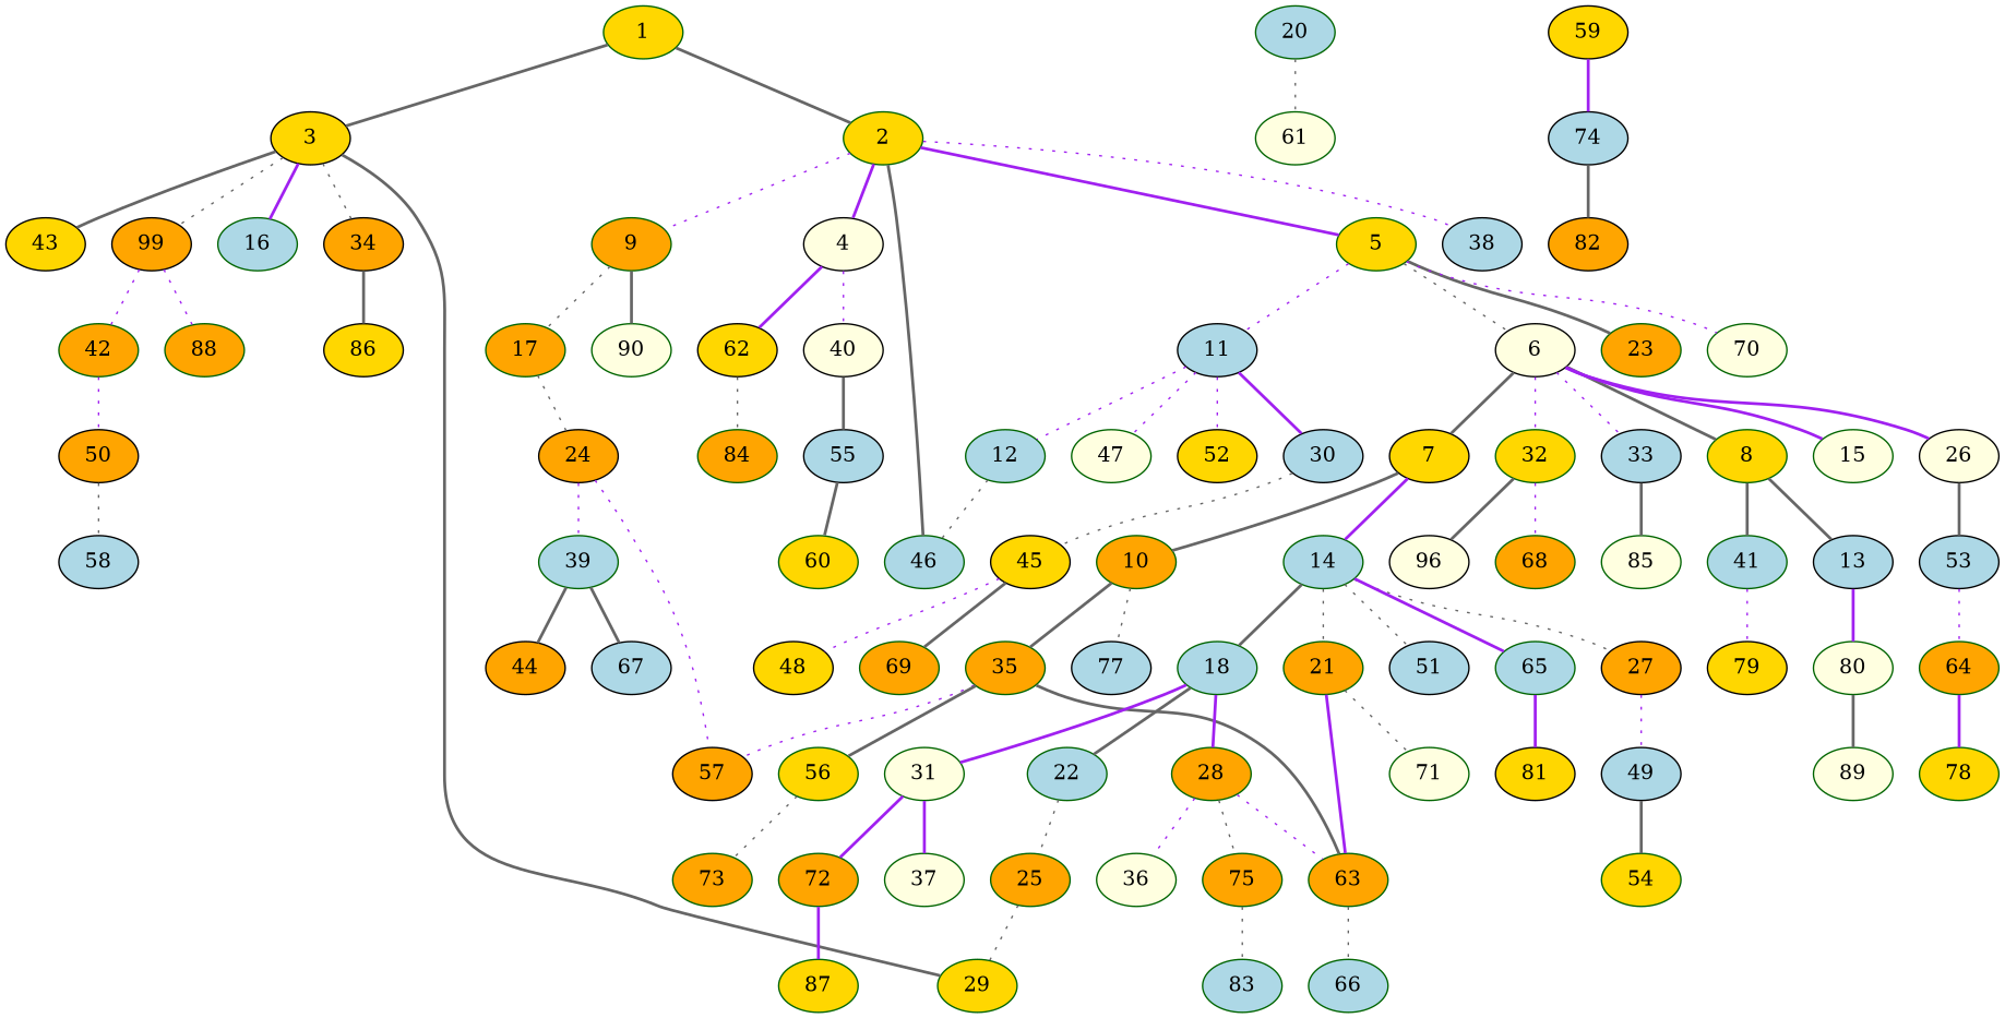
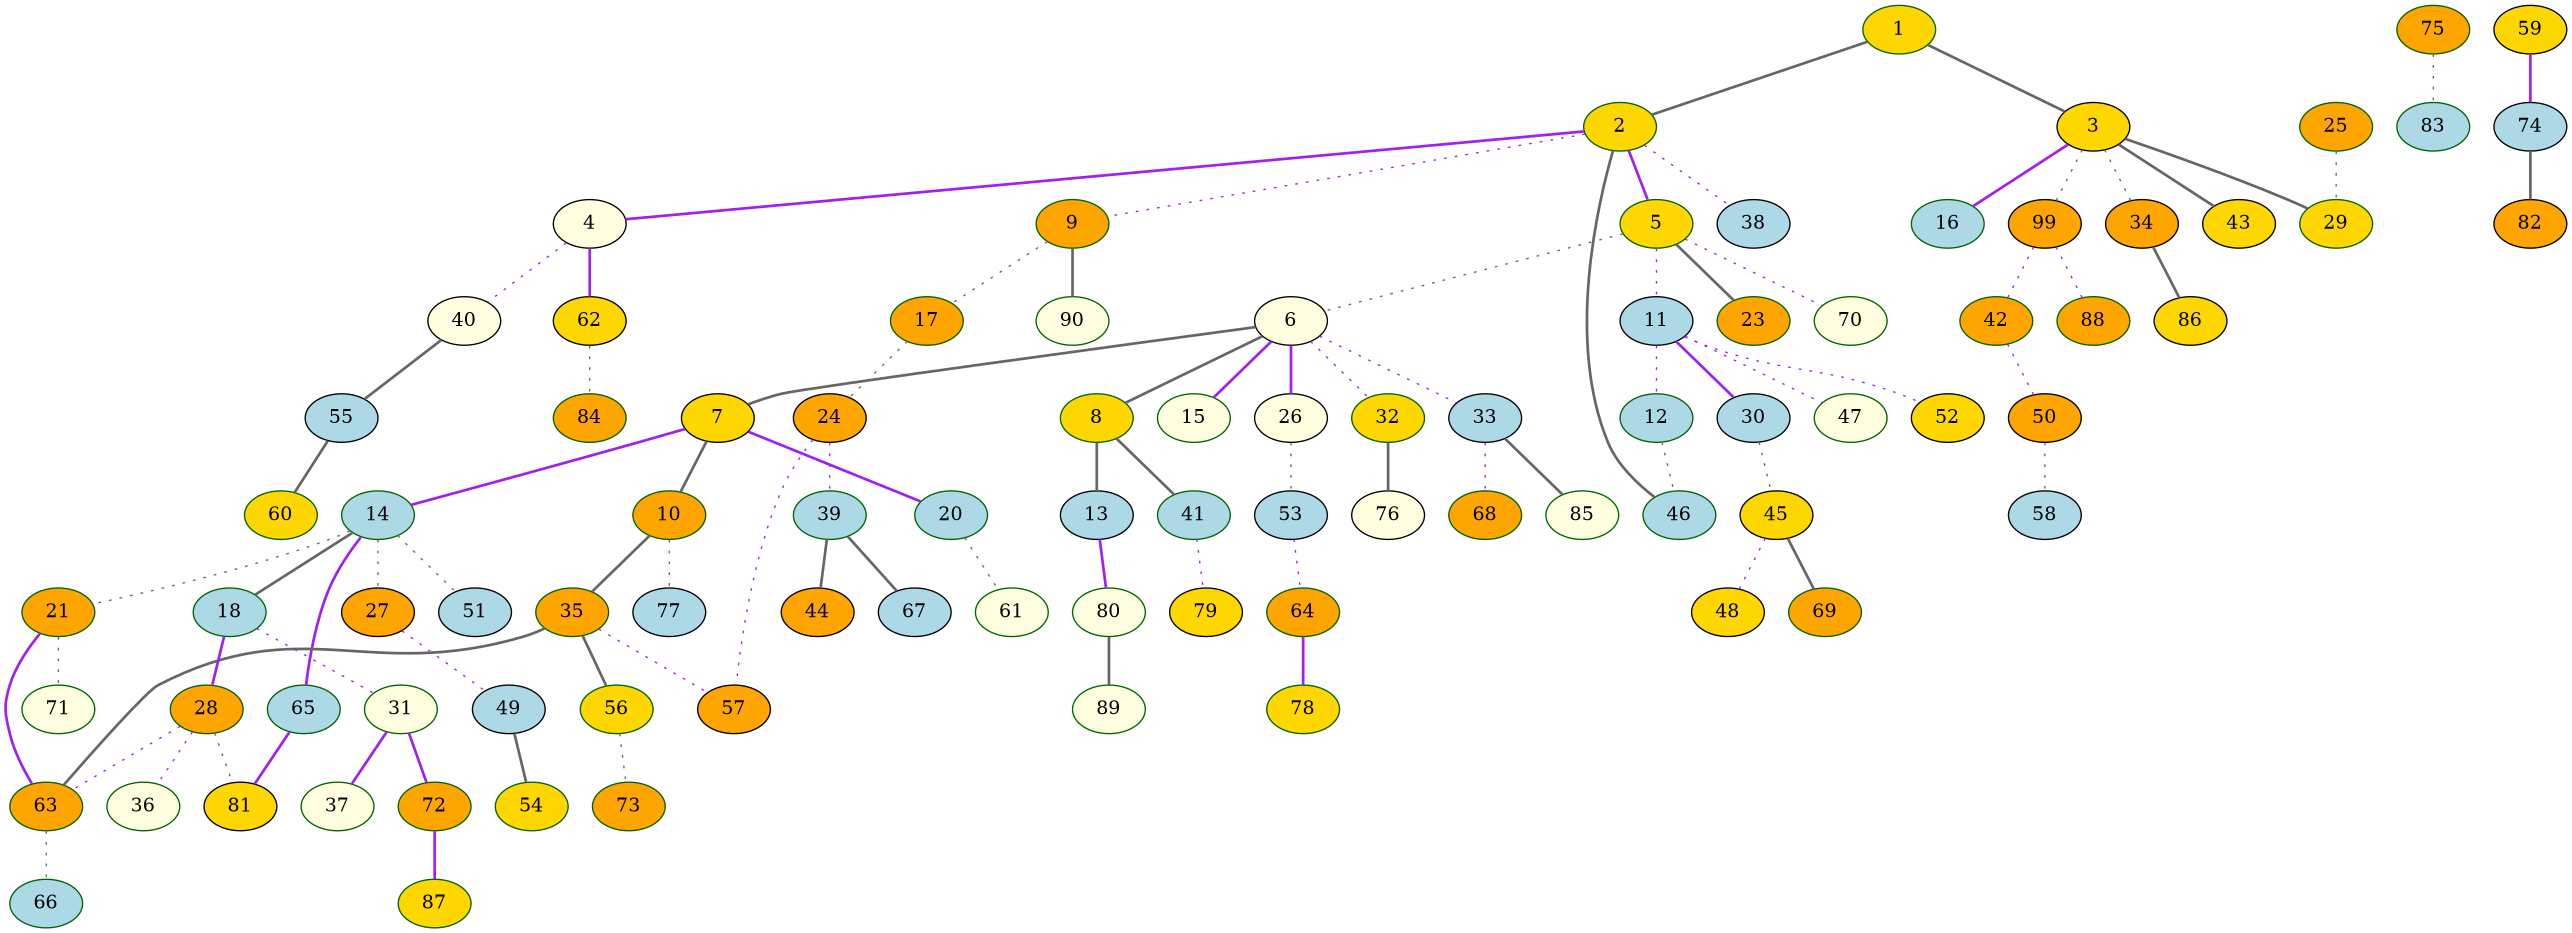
  graph {
    node [color=darkgreen fillcolor=orange style=filled]
    edge [color=gray40 style=bold]
    1 [fillcolor=gold]
    2 [fillcolor=gold]
    3 [color=black fillcolor=gold]
    4 [color=black fillcolor=lightyellow]
    5 [fillcolor=gold]
    9
    38 [color=black fillcolor=lightblue]
    46 [fillcolor=lightblue]
    16 [fillcolor=lightblue]
    n10 [color=black label=99]
    29 [fillcolor=gold]
    34 [color=black]
    43 [color=black fillcolor=gold]
    40 [color=black fillcolor=lightyellow]
    62 [color=black fillcolor=gold]
    6 [color=black fillcolor=lightyellow]
    11 [color=black fillcolor=lightblue]
    23
    70 [fillcolor=lightyellow]
    17
    90 [fillcolor=lightyellow]
    42
    88
    86 [color=black fillcolor=gold]
    55 [color=black fillcolor=lightblue]
    84
    7 [color=black fillcolor=gold]
    8 [fillcolor=gold]
    15 [fillcolor=lightyellow]
    26 [color=black fillcolor=lightyellow]
    32 [fillcolor=gold]
    33 [color=black fillcolor=lightblue]
    12 [fillcolor=lightblue]
    30 [color=black fillcolor=lightblue]
    47 [fillcolor=lightyellow]
    52 [color=black fillcolor=gold]
    10
    14 [fillcolor=lightblue]
    20 [fillcolor=lightblue]
    13 [color=black fillcolor=lightblue]
    41 [fillcolor=lightblue]
    53 [color=black fillcolor=lightblue]
-   76 [color=black fillcolor=lightyellow label=96]
+   76 [color=black fillcolor=lightyellow]
    68
    85 [fillcolor=lightyellow]
    35
    77 [color=black fillcolor=lightblue]
    18 [fillcolor=lightblue]
    21
    27 [color=black]
    51 [color=black fillcolor=lightblue]
    65 [fillcolor=lightblue]
    61 [fillcolor=lightyellow]
    80 [fillcolor=lightyellow]
    79 [color=black fillcolor=gold]
    24 [color=black]
    63
    57 [color=black]
    56 [fillcolor=gold]
    45 [color=black fillcolor=gold]
-   22 [fillcolor=lightblue]
    28
    31 [fillcolor=lightyellow]
    71 [fillcolor=lightyellow]
    49 [color=black fillcolor=lightblue]
    81 [color=black fillcolor=gold]
    89 [fillcolor=lightyellow]
    39 [fillcolor=lightblue]
    25
    36 [fillcolor=lightyellow]
    75
    37 [fillcolor=lightyellow]
    72
    50 [color=black]
    66 [fillcolor=lightblue]
    44 [color=black]
    67 [color=black fillcolor=lightblue]
    59 [color=black fillcolor=gold]
    74 [color=black fillcolor=lightblue]
    64
    54 [fillcolor=gold]
    83 [fillcolor=lightblue]
    48 [color=black fillcolor=gold]
    69
    87 [fillcolor=gold]
    73
    60 [fillcolor=gold]
    58 [color=black fillcolor=lightblue]
    78 [fillcolor=gold]
    82 [color=black]
    1 -- 2
    1 -- 3
    2 -- 4 [color=purple]
    2 -- 5 [color=purple]
    2 -- 9 [color=purple style=dotted]
    2 -- 38 [color=purple style=dotted]
    2 -- 46
    3 -- 16 [color=purple]
    3 -- n10 [style=dotted]
    3 -- 29
    3 -- 34 [style=dotted]
    3 -- 43
    4 -- 40 [color=purple style=dotted]
    4 -- 62 [color=purple]
    5 -- 6 [style=dotted]
    5 -- 11 [color=purple style=dotted]
    5 -- 23
    5 -- 70 [color=purple style=dotted]
    9 -- 17 [style=dotted]
    9 -- 90
    n10 -- 42 [color=purple style=dotted]
    n10 -- 88 [color=purple style=dotted]
    34 -- 86
    40 -- 55
    62 -- 84 [style=dotted]
    6 -- 7
    6 -- 8
    6 -- 15 [color=purple]
    6 -- 26 [color=purple]
    6 -- 32 [color=purple style=dotted]
    6 -- 33 [color=purple style=dotted]
    11 -- 12 [color=purple style=dotted]
    11 -- 30 [color=purple]
    11 -- 47 [color=purple style=dotted]
    11 -- 52 [color=purple style=dotted]
    17 -- 24 [style=dotted]
    42 -- 50 [color=purple style=dotted]
    55 -- 60
    7 -- 10
    7 -- 14 [color=purple]
+   7 -- 20 [color=purple]
    8 -- 13
    8 -- 41
-   26 -- 53
+   26 -- 53 [style=dotted]
    32 -- 76
-   32 -- 68 [color=purple style=dotted]
+   33 -- 68 [color=purple style=dotted]
    33 -- 85
    12 -- 46 [style=dotted]
    30 -- 45 [style=dotted]
    10 -- 35
    10 -- 77 [style=dotted]
    14 -- 18
    14 -- 21 [style=dotted]
    14 -- 27 [style=dotted]
    14 -- 51 [style=dotted]
    14 -- 65 [color=purple]
    20 -- 61 [style=dotted]
    13 -- 80 [color=purple]
    41 -- 79 [color=purple style=dotted]
    53 -- 64 [color=purple style=dotted]
    35 -- 63
    35 -- 57 [color=purple style=dotted]
    35 -- 56
-   18 -- 22
    18 -- 28 [color=purple]
-   18 -- 31 [color=purple]
+   18 -- 31 [color=purple style=dotted]
    21 -- 63 [color=purple]
    21 -- 71 [style=dotted]
    27 -- 49 [color=purple style=dotted]
    65 -- 81 [color=purple]
    80 -- 89
    24 -- 57 [color=purple style=dotted]
    24 -- 39 [color=purple style=dotted]
    63 -- 66 [style=dotted]
    56 -- 73 [style=dotted]
    45 -- 48 [color=purple style=dotted]
    45 -- 69
-   22 -- 25 [style=dotted]
    28 -- 63 [color=purple style=dotted]
    28 -- 36 [color=purple style=dotted]
-   28 -- 75 [style=dotted]
+   28 -- 81 [style=dotted]
    31 -- 37 [color=purple]
    31 -- 72 [color=purple]
    49 -- 54
    39 -- 44
    39 -- 67
    25 -- 29 [style=dotted]
    75 -- 83 [style=dotted]
    72 -- 87 [color=purple]
    50 -- 58 [style=dotted]
    59 -- 74 [color=purple]
    74 -- 82
    64 -- 78 [color=purple]
  }
